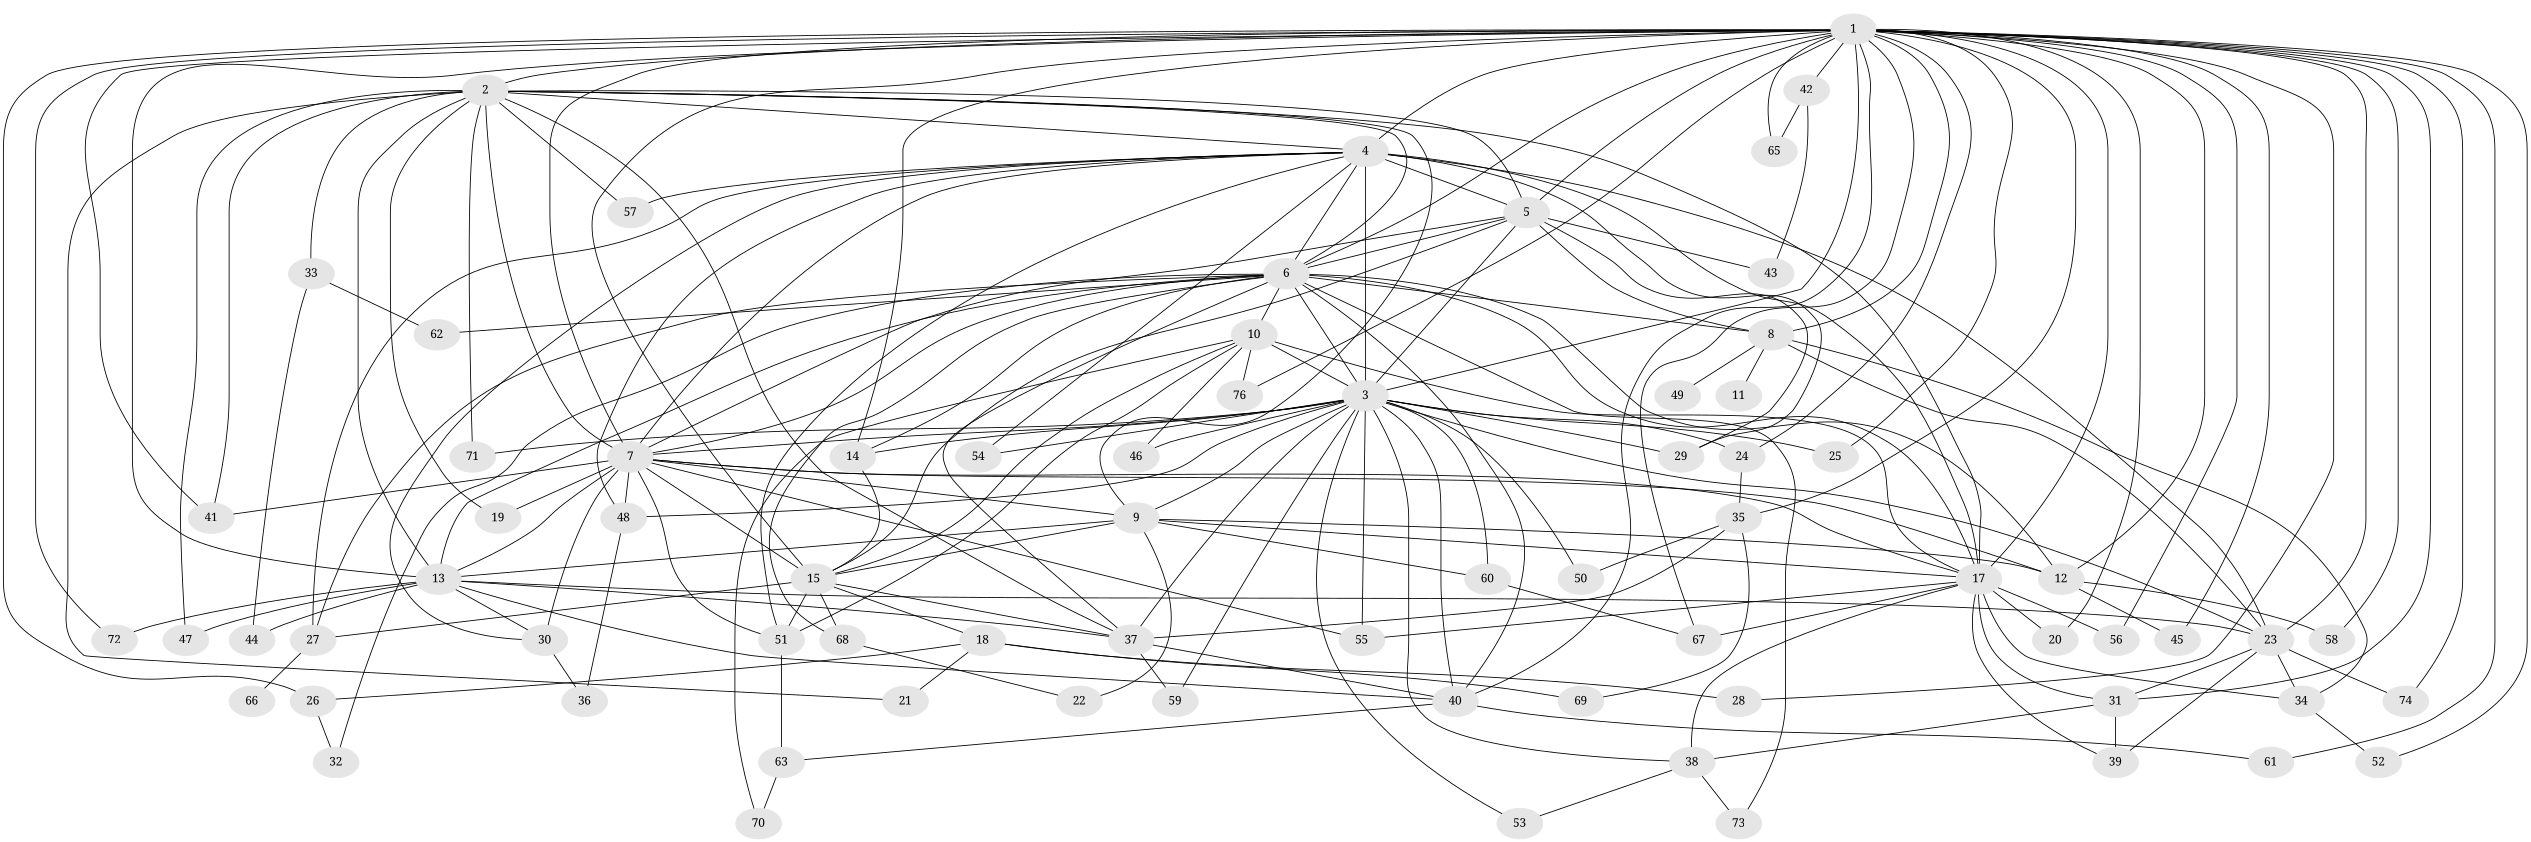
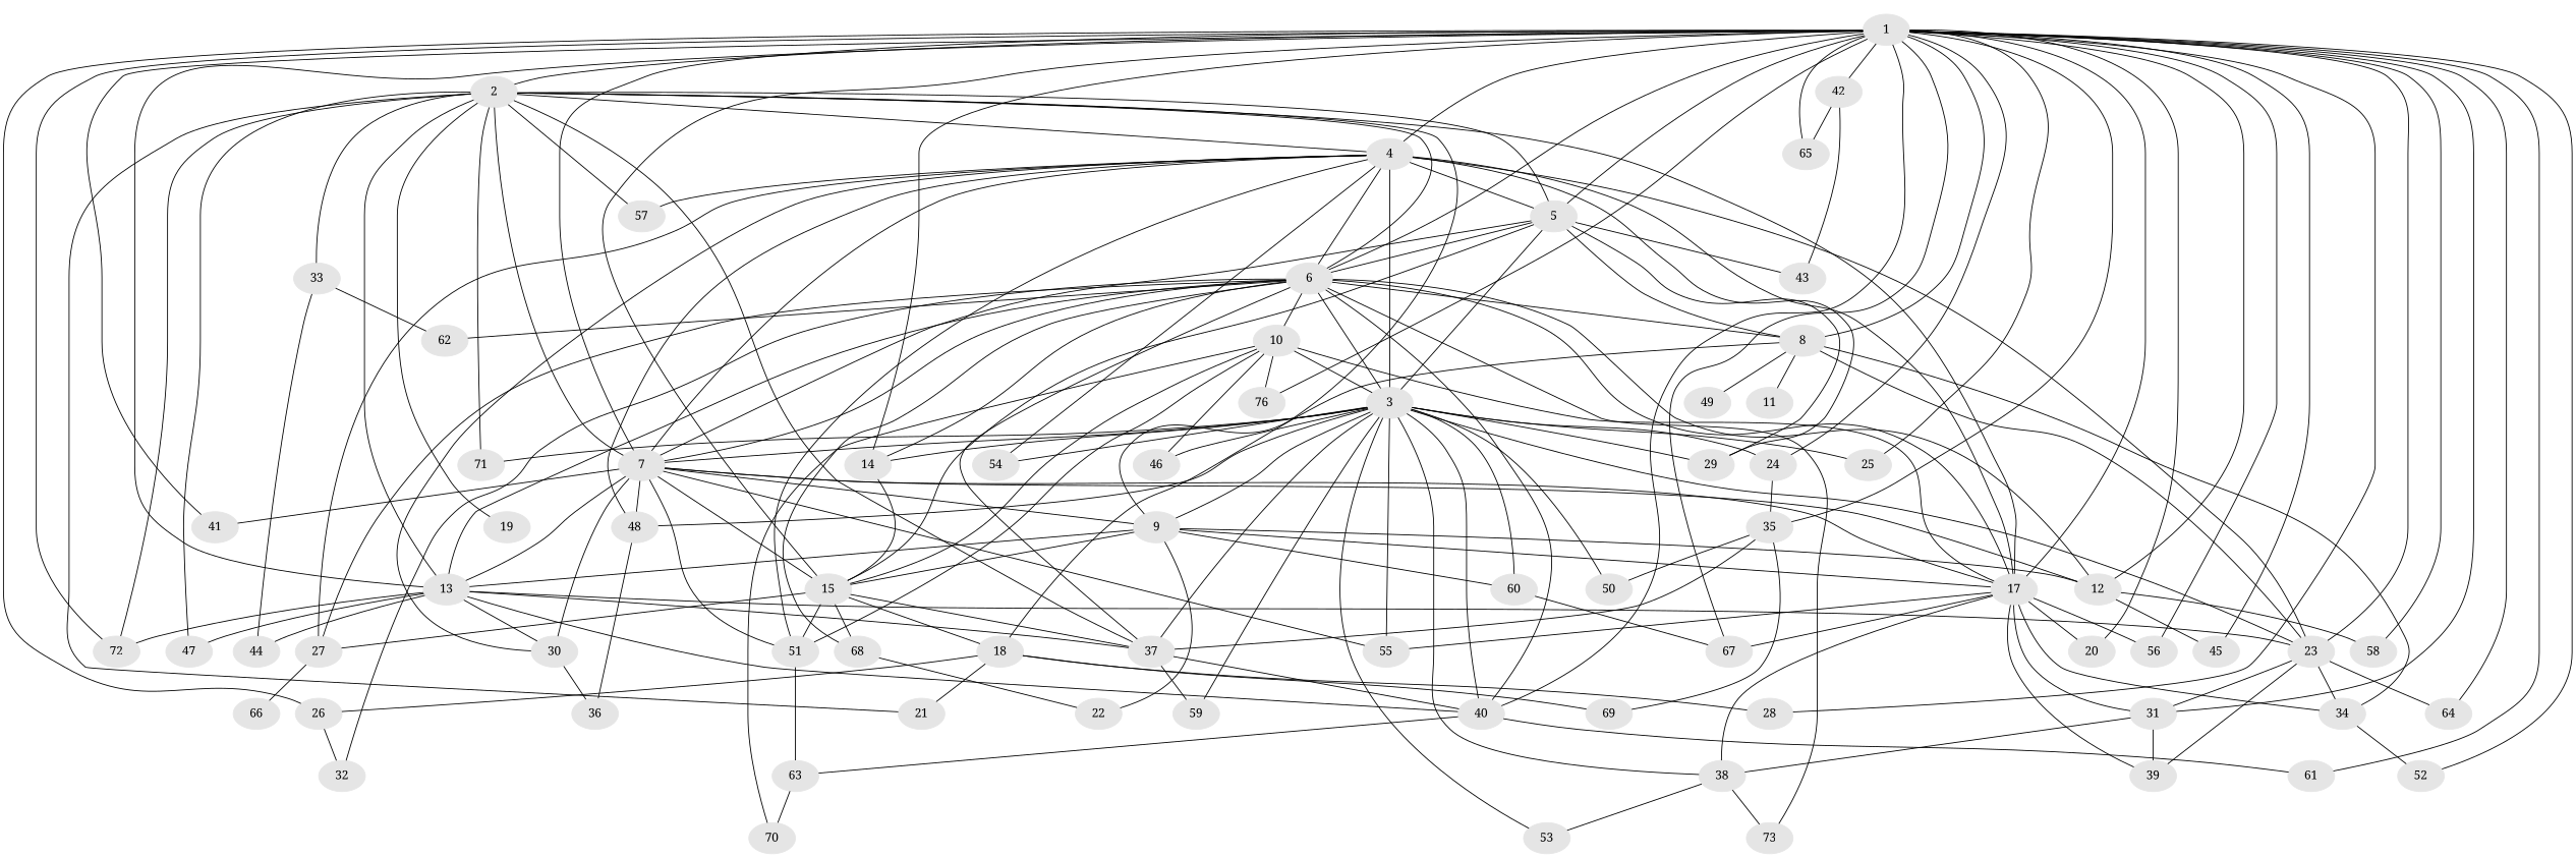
  graph {
    fontname="Noto Serif"
    node [color=gray90 fontname="Noto Serif" style=filled]
    edge [fontname="Noto Serif" weight=1.0]
    1
    2
    3
    4
    5
    6
    7
    8
    12
    13
    14
    15
    n13 [label=76]
    17
    20
    23
    24
    25
    26
    28
    31
    35
    40
    41
    42
    45
    52
    56
    58
    61
-   64 [label=74]
+   64
    65
    67
    72
    9
    19
    21
    33
    37
    47
    57
    71
    29
    38
    46
    48
    50
    53
    54
    55
    59
    60
    27
    30
    51
    43
    10
    32
    62
    68
    73
    11
    18
    34
    49
    44
    39
    69
    63
    22
    36
    66
    70
    1 -- 2 [weight=2.0]
-   1 -- 3 [weight=3.0]
    1 -- 4 [weight=2.0]
    1 -- 5
    1 -- 6
    1 -- 7
    1 -- 8
    1 -- 12
    1 -- 13
    1 -- 14
    1 -- 15 [weight=2.0]
    1 -- n13
    1 -- 17
    1 -- 20
    1 -- 23
    1 -- 24
    1 -- 25
    1 -- 26
    1 -- 28
    1 -- 31
    1 -- 35
    1 -- 40
    1 -- 41
    1 -- 42
    1 -- 45
    1 -- 52
    1 -- 56
    1 -- 58
    1 -- 61
    1 -- 64
    1 -- 65
    1 -- 67
    1 -- 72
    2 -- 4 [weight=4.0]
    2 -- 5 [weight=2.0]
    2 -- 6 [weight=2.0]
    2 -- 7 [weight=2.0]
    2 -- 13 [weight=7.0]
    2 -- 17 [weight=2.0]
-   2 -- 41
+   2 -- 72
    2 -- 9 [weight=2.0]
    2 -- 19 [weight=2.0]
    2 -- 21
    2 -- 33
    2 -- 37
    2 -- 47
    2 -- 57
    2 -- 71
    3 -- 4 [weight=4.0]
    3 -- 5 [weight=2.0]
    3 -- 6 [weight=3.0]
    3 -- 7 [weight=3.0]
    3 -- 14
    3 -- 23
    3 -- 24
    3 -- 25
    3 -- 40
    3 -- 9
    3 -- 37
    3 -- 71
    3 -- 29
    3 -- 38
    3 -- 46
    3 -- 48
    3 -- 50
    3 -- 53
    3 -- 54 [weight=2.0]
    3 -- 55
    3 -- 59
    3 -- 60
    4 -- 5 [weight=3.0]
    4 -- 6 [weight=2.0]
    4 -- 7 [weight=2.0]
    4 -- 17 [weight=15.0]
    4 -- 23
    4 -- 57
    4 -- 29
    4 -- 48
    4 -- 54
    4 -- 27
    4 -- 30
    4 -- 51
    5 -- 6
    5 -- 7 [weight=2.0]
    5 -- 8 [weight=2.0]
    5 -- 15
    5 -- 29
    5 -- 43
    6 -- 7
    6 -- 8
    6 -- 12 [weight=2.0]
    6 -- 13
    6 -- 14
    6 -- 17 [weight=2.0]
    6 -- 40
    6 -- 37
    6 -- 27
    6 -- 10
    6 -- 32
    6 -- 62
    6 -- 68
    6 -- 73
    7 -- 12
    7 -- 13
    7 -- 15 [weight=12.0]
    7 -- 17 [weight=2.0]
    7 -- 41
    7 -- 9
-   7 -- 19
    7 -- 48
    7 -- 55 [weight=2.0]
    7 -- 30 [weight=2.0]
    7 -- 51
    8 -- 23
    8 -- 11
+   8 -- 18
    8 -- 34
    8 -- 49 [weight=2.0]
    12 -- 45
    12 -- 58
    13 -- 23
    13 -- 40
    13 -- 72
    13 -- 37
    13 -- 47
    13 -- 30
    13 -- 44
    14 -- 15
    15 -- 37
    15 -- 27
    15 -- 51
    15 -- 68
    15 -- 18
    17 -- 20
    17 -- 31
    17 -- 56
    17 -- 67
    17 -- 38
    17 -- 55
    17 -- 34
    17 -- 39
    23 -- 31
    23 -- 64
    23 -- 34
    23 -- 39
    24 -- 35
    26 -- 32
    31 -- 38
    31 -- 39
    35 -- 37
    35 -- 50
    35 -- 69
    40 -- 61
    40 -- 63
    42 -- 65
    42 -- 43
    9 -- 12
    9 -- 13
    9 -- 15 [weight=2.0]
    9 -- 17
    9 -- 60
    9 -- 22
    33 -- 62
    33 -- 44
    37 -- 40
    37 -- 59
    38 -- 53
    38 -- 73
    48 -- 36
    60 -- 67
    27 -- 66
    30 -- 36
    51 -- 63
    10 -- 3 [weight=4.0]
    10 -- 15
    10 -- n13
    10 -- 17
    10 -- 46
    10 -- 51
    10 -- 70
    68 -- 22
    18 -- 26
    18 -- 28
    18 -- 21
    18 -- 69
    34 -- 52
    63 -- 70
  }
